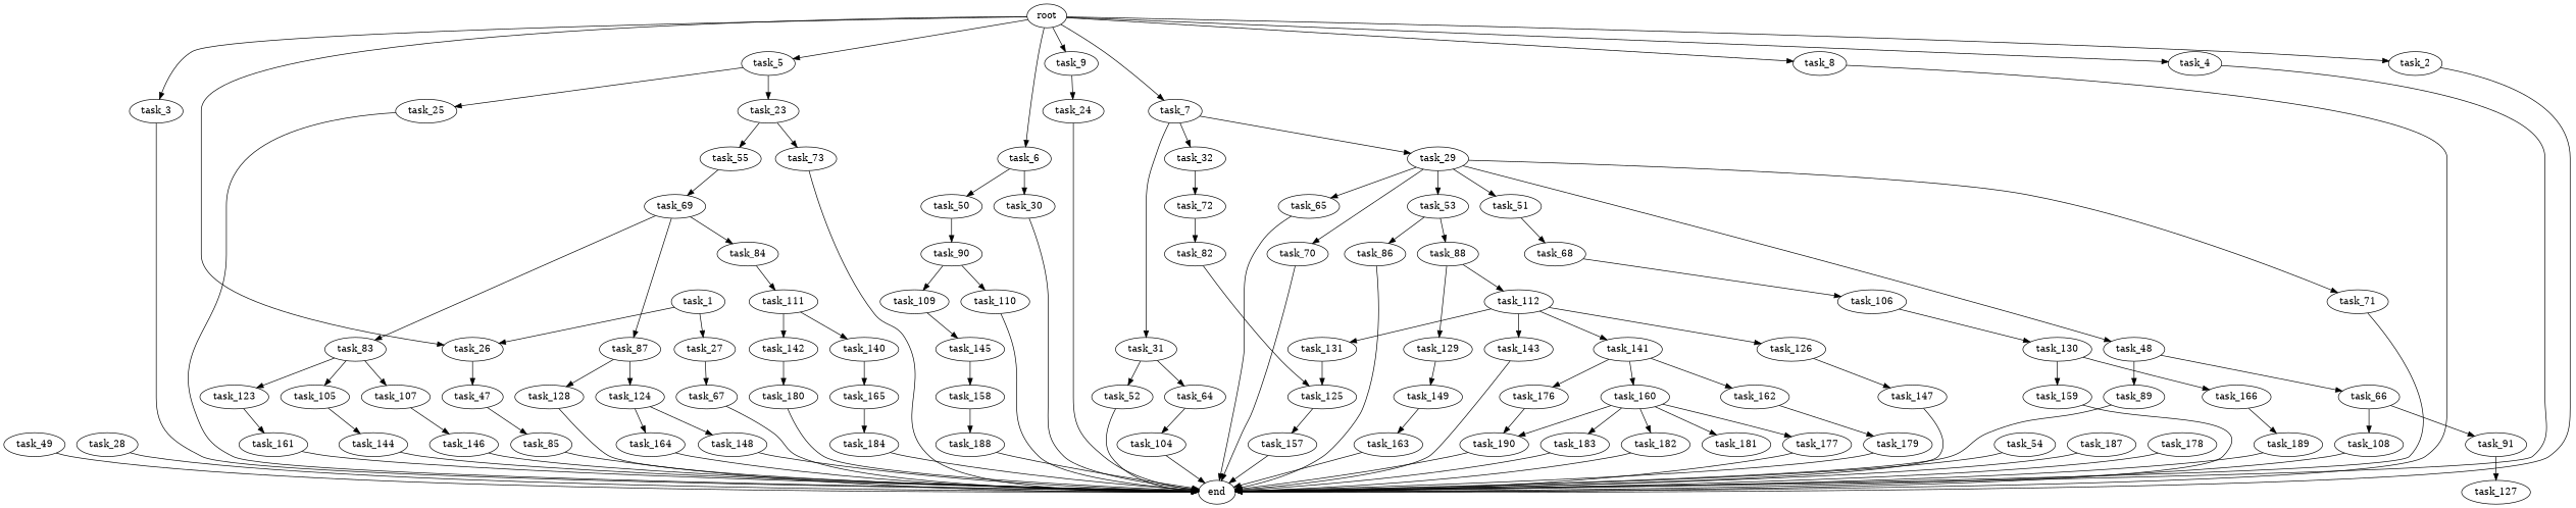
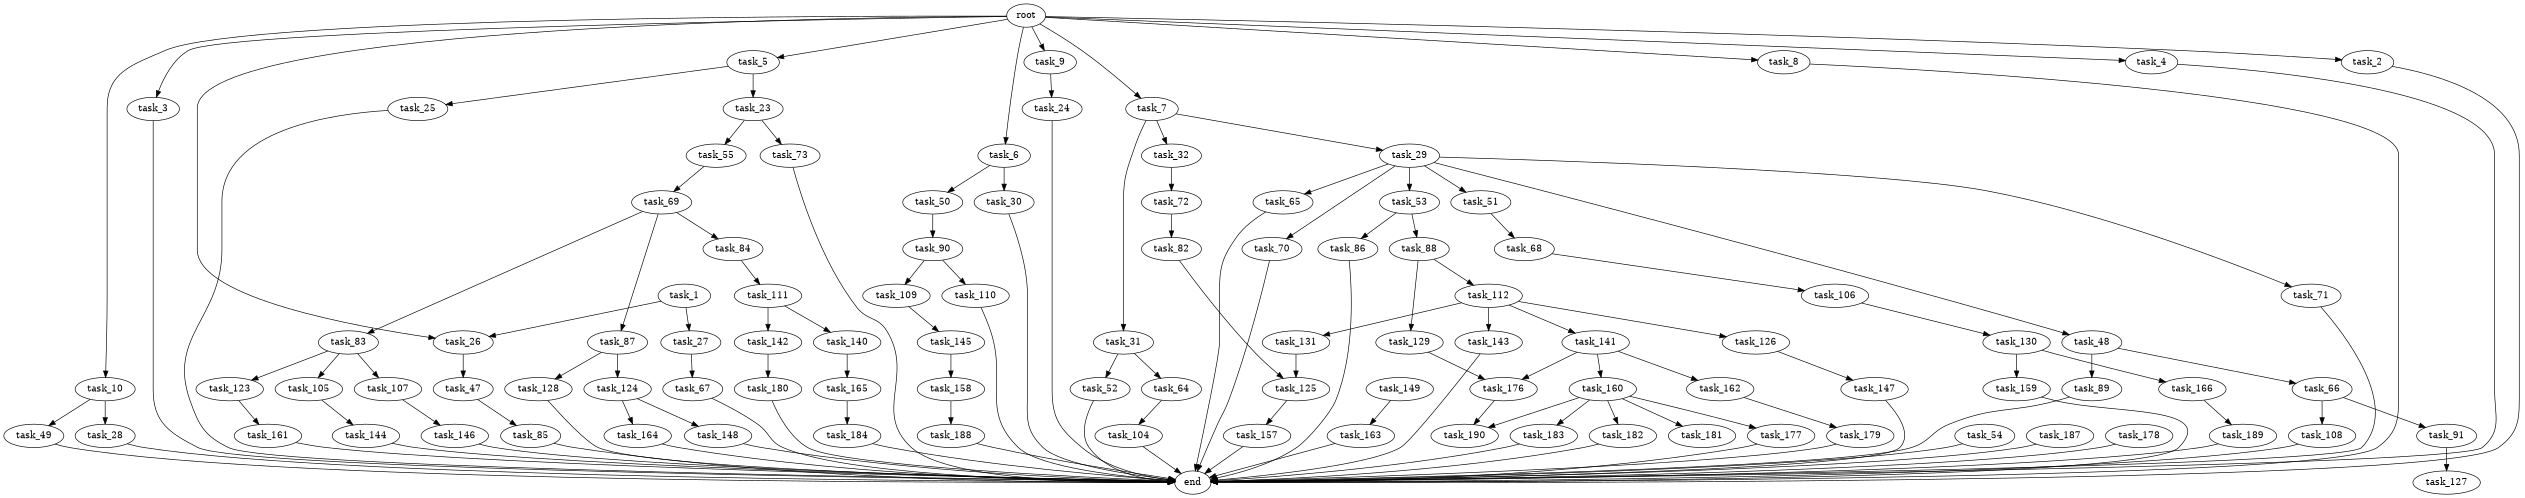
  digraph {
    task_110
    end
    task_31
    task_64
    task_52
    task_104
    task_147
    task_47
    task_85
    task_112
    task_143
    task_131
    task_141
    task_126
    task_125
    task_160
    task_162
    task_176
    task_157
    task_106
    task_130
    task_159
    task_166
    task_177
    task_165
    task_184
    task_32
    task_72
    task_82
    task_54
    task_123
    task_161
    task_24
    task_111
    task_140
    task_142
    task_180
    task_27
    task_67
    task_164
    task_70
    task_53
    task_88
    task_86
    task_129
    task_68
    task_1
    task_26
    task_187
    task_3
    task_6
    task_50
    task_30
    task_90
    task_183
    task_182
    task_181
    task_190
    task_178
    task_5
    task_25
    task_23
    task_55
    task_73
    task_149
    task_163
    task_179
    task_145
    task_158
    task_188
    task_189
    task_87
    task_128
    task_124
    task_148
    task_146
    task_51
    task_9
    task_66
    task_108
    task_91
    task_127
    task_105
    task_144
    task_29
    task_48
    task_71
    task_65
    task_89
+   task_10
    task_28
    task_49
    task_69
    task_84
    task_83
    task_107
    task_109
    task_7
    task_8
    root
    task_4
    task_2
    task_110 -> end
    task_31 -> task_64
    task_31 -> task_52
    task_64 -> task_104
    task_52 -> end
    task_104 -> end
    task_147 -> end
    task_47 -> task_85
    task_85 -> end
    task_112 -> task_143
    task_112 -> task_131
    task_112 -> task_141
    task_112 -> task_126
    task_143 -> end
    task_131 -> task_125
    task_141 -> task_160
    task_141 -> task_162
    task_141 -> task_176
    task_126 -> task_147
    task_125 -> task_157
    task_160 -> task_177
    task_160 -> task_183
    task_160 -> task_182
    task_160 -> task_181
    task_160 -> task_190
    task_162 -> task_179
    task_176 -> task_190
    task_157 -> end
    task_106 -> task_130
    task_130 -> task_159
    task_130 -> task_166
    task_159 -> end
    task_166 -> task_189
    task_177 -> end
    task_165 -> task_184
    task_184 -> end
    task_32 -> task_72
    task_72 -> task_82
    task_82 -> task_125
    task_54 -> end
    task_123 -> task_161
    task_161 -> end
    task_24 -> end
    task_111 -> task_140
    task_111 -> task_142
    task_140 -> task_165
    task_142 -> task_180
    task_180 -> end
    task_27 -> task_67
    task_67 -> end
    task_164 -> end
    task_70 -> end
    task_53 -> task_88
    task_53 -> task_86
    task_88 -> task_112
    task_88 -> task_129
    task_86 -> end
-   task_129 -> task_149
+   task_129 -> task_176
    task_68 -> task_106
    task_1 -> task_27
    task_1 -> task_26
    task_26 -> task_47
    task_187 -> end
    task_3 -> end
    task_6 -> task_50
    task_6 -> task_30
    task_50 -> task_90
    task_30 -> end
    task_90 -> task_110
    task_90 -> task_109
    task_183 -> end
    task_182 -> end
-   task_190 -> end
    task_178 -> end
    task_5 -> task_25
    task_5 -> task_23
    task_25 -> end
    task_23 -> task_55
    task_23 -> task_73
    task_55 -> task_69
    task_73 -> end
    task_149 -> task_163
    task_163 -> end
    task_179 -> end
    task_145 -> task_158
    task_158 -> task_188
    task_188 -> end
    task_189 -> end
    task_87 -> task_128
    task_87 -> task_124
    task_128 -> end
    task_124 -> task_164
    task_124 -> task_148
    task_148 -> end
    task_146 -> end
    task_51 -> task_68
    task_9 -> task_24
    task_66 -> task_108
    task_66 -> task_91
    task_108 -> end
    task_91 -> task_127
    task_105 -> task_144
    task_144 -> end
    task_29 -> task_70
    task_29 -> task_53
    task_29 -> task_51
    task_29 -> task_48
    task_29 -> task_71
    task_29 -> task_65
    task_48 -> task_66
    task_48 -> task_89
    task_71 -> end
    task_65 -> end
    task_89 -> end
+   task_10 -> task_28
+   task_10 -> task_49
    task_28 -> end
    task_49 -> end
    task_69 -> task_87
    task_69 -> task_84
    task_69 -> task_83
    task_84 -> task_111
    task_83 -> task_123
    task_83 -> task_105
    task_83 -> task_107
    task_107 -> task_146
    task_109 -> task_145
    task_7 -> task_31
    task_7 -> task_32
    task_7 -> task_29
    task_8 -> end
    root -> task_26
    root -> task_3
    root -> task_6
    root -> task_5
    root -> task_9
+   root -> task_10
    root -> task_7
    root -> task_8
    root -> task_4
    root -> task_2
    task_4 -> end
    task_2 -> end
  }
